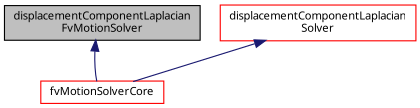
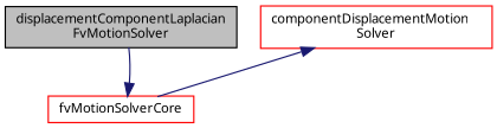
  digraph {
    fontname="Noto Sans"
    node [color=red fontname="Noto Sans" fontsize=10 shape=record]
    edge [color=midnightblue dir=back fontname="Noto Sans" fontsize=10 labelfontname=Helvetica labelfontsize=10 style=solid]
    n1 [color=black fillcolor=grey75 fontcolor=black height=0.2 label="displacementComponentLaplacian\lFvMotionSolver" style=filled width=0.4]
-   n2 [height=0.2 label="displacementComponentLaplacian\lSolver" width=0.4]
+   n2 [height=0.2 label="componentDisplacementMotion\lSolver" width=0.4]
    n3 [height=0.2 label=fvMotionSolverCore width=0.4]
    n2 -> n3
-   n1 -> n3
+   n3 -> n1
  }
